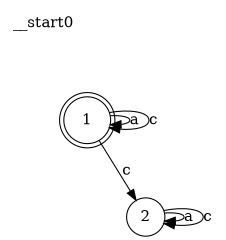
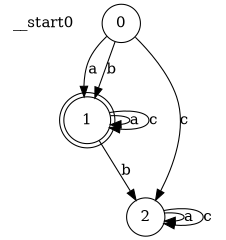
  digraph {
    rankdir=TB
    node [shape=circle color=black fillcolor=white style=filled]
    __start0 [shape=none color="" fillcolor="" style=""]
+   n2 [label=0]
    n3 [label=1 shape=doublecircle style="rounded,filled"]
    n4 [label=2]
+   n2 -> n3 [label=a]
+   n2 -> n3 [label=b]
+   n2 -> n4 [label=c]
    n3 -> n3 [label=a]
    n3 -> n3 [label=c]
-   n3 -> n4 [label=c]
+   n3 -> n4 [label=b]
    n4 -> n4 [label=a]
    n4 -> n4 [label=c]
  }
